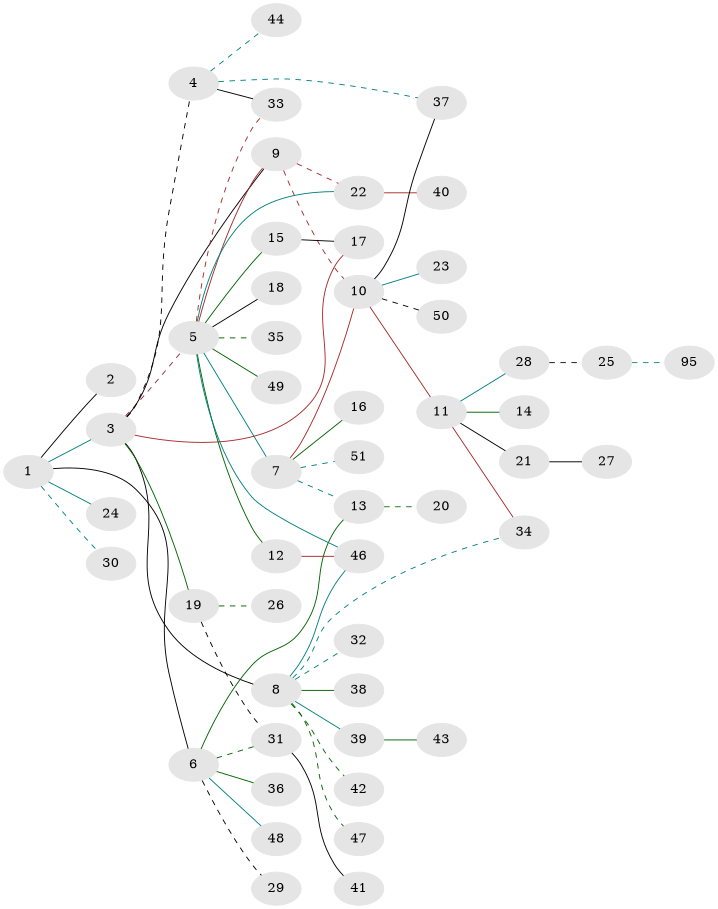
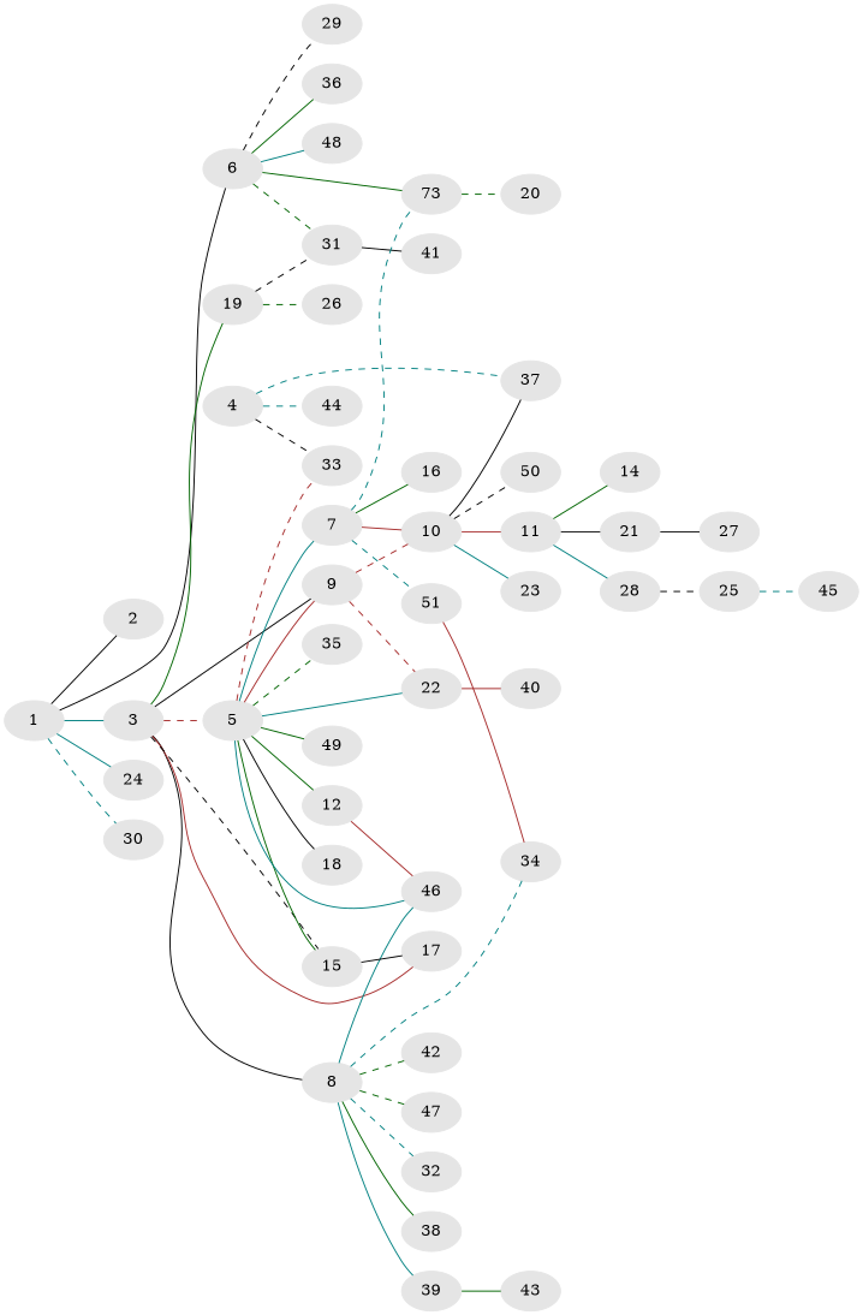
  graph {
    rankdir=LR
    node [color=gray90 style=filled]
    edge [color=teal style=solid]
    1
    2
    3
    6
    24
    30
    4
    5
    8
    9
    17
    19
-   13
+   13 [label=73]
    29
    31
    36
    48
    33
    37
    44
    7
    12
    15
    18
    22
    35
    46
    49
    32
    34
    38
    39
    42
    47
    10
    26
    16
    51
    40
    20
    41
    11
    23
    50
    43
    14
    21
    28
    27
    25
-   45 [label=95]
+   45
    1 -- 2 [color=black]
    1 -- 3
    1 -- 6 [color=black]
    1 -- 24
    1 -- 30 [style=dashed]
-   3 -- 4 [color=black style=dashed]
+   3 -- 15 [color=black style=dashed]
    3 -- 5 [color=brown style=dashed]
    3 -- 8 [color=black]
    3 -- 9 [color=black]
    3 -- 17 [color=brown]
    3 -- 19 [color=darkgreen]
    6 -- 13 [color=darkgreen]
    6 -- 29 [color=black style=dashed]
    6 -- 31 [color=darkgreen style=dashed]
    6 -- 36 [color=darkgreen]
    6 -- 48
-   4 -- 33 [color=black]
+   4 -- 33 [color=black style=dashed]
    4 -- 37 [style=dashed]
    4 -- 44 [style=dashed]
    5 -- 9 [color=brown]
    5 -- 33 [color=brown style=dashed]
    5 -- 7
    5 -- 12 [color=darkgreen]
    5 -- 15 [color=darkgreen]
    5 -- 18 [color=black]
    5 -- 22
    5 -- 35 [color=darkgreen style=dashed]
    5 -- 46
    5 -- 49 [color=darkgreen]
    8 -- 46
    8 -- 32 [style=dashed]
    8 -- 34 [style=dashed]
    8 -- 38 [color=darkgreen]
    8 -- 39
    8 -- 42 [color=darkgreen style=dashed]
    8 -- 47 [color=darkgreen style=dashed]
    9 -- 22 [color=brown style=dashed]
    9 -- 10 [color=brown style=dashed]
    19 -- 31 [color=black style=dashed]
    19 -- 26 [color=darkgreen style=dashed]
    13 -- 20 [color=darkgreen style=dashed]
    31 -- 41 [color=black]
    7 -- 13 [style=dashed]
    7 -- 10 [color=brown]
    7 -- 16 [color=darkgreen]
    7 -- 51 [style=dashed]
    12 -- 46 [color=brown]
    15 -- 17 [color=black]
    22 -- 40 [color=brown]
    39 -- 43 [color=darkgreen]
    10 -- 37 [color=black]
    10 -- 11 [color=brown]
    10 -- 23
    10 -- 50 [color=black style=dashed]
-   11 -- 34 [color=brown]
+   51 -- 34 [color=brown]
    11 -- 14 [color=darkgreen]
    11 -- 21 [color=black]
    11 -- 28
    21 -- 27 [color=black]
    28 -- 25 [color=black style=dashed]
    25 -- 45 [style=dashed]
  }
